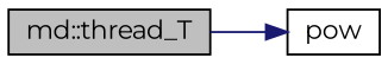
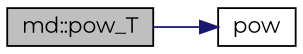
  digraph {
    rankdir=LR
    fontname=Montserrat
    node [color=black fontname=Montserrat fontsize=12 shape=record]
-   n1 [fillcolor=grey75 fontcolor=black height=0.2 label="md::thread_T" style=filled width=0.4]
+   n1 [fillcolor=grey75 fontcolor=black height=0.2 label="md::pow_T" style=filled width=0.4]
    n2 [height=0.2 label=pow width=0.4]
    n1 -> n2 [color=midnightblue fontname=Montserrat fontsize=12 labelfontname=Helvetica labelfontsize=12 style=solid]
  }
